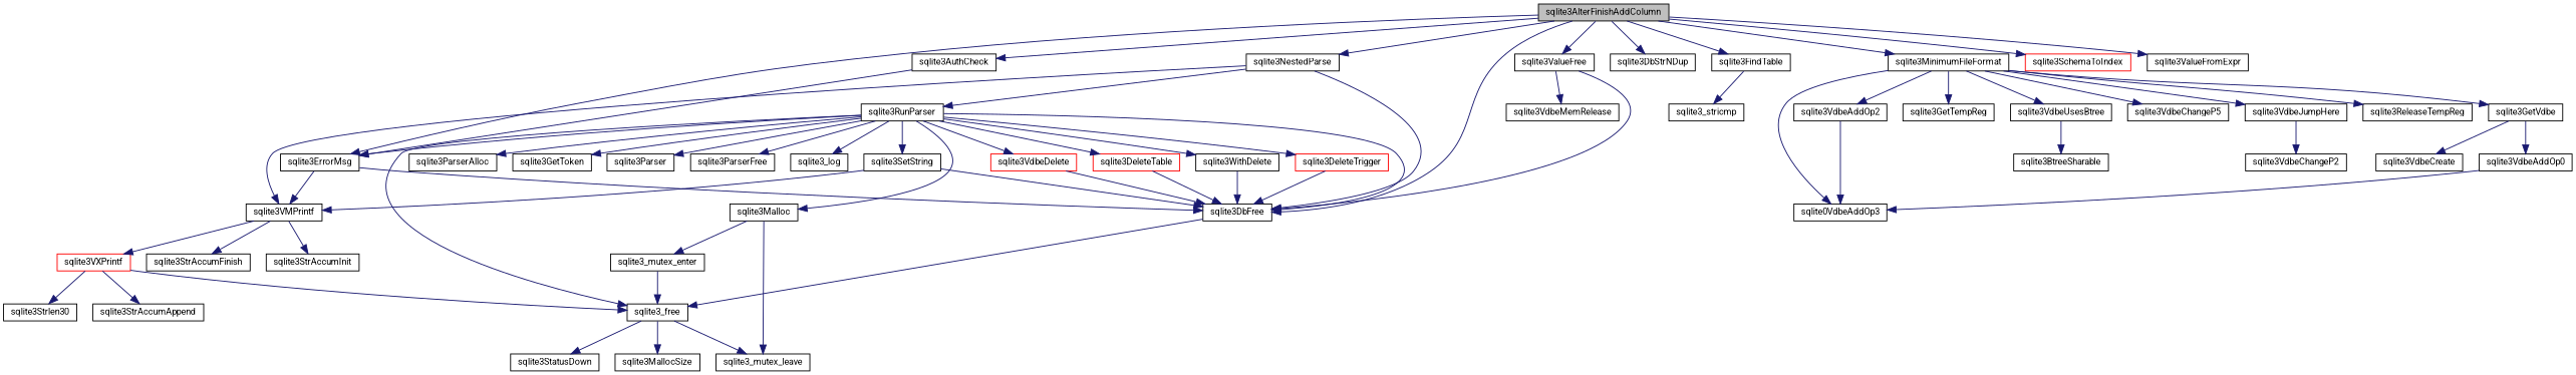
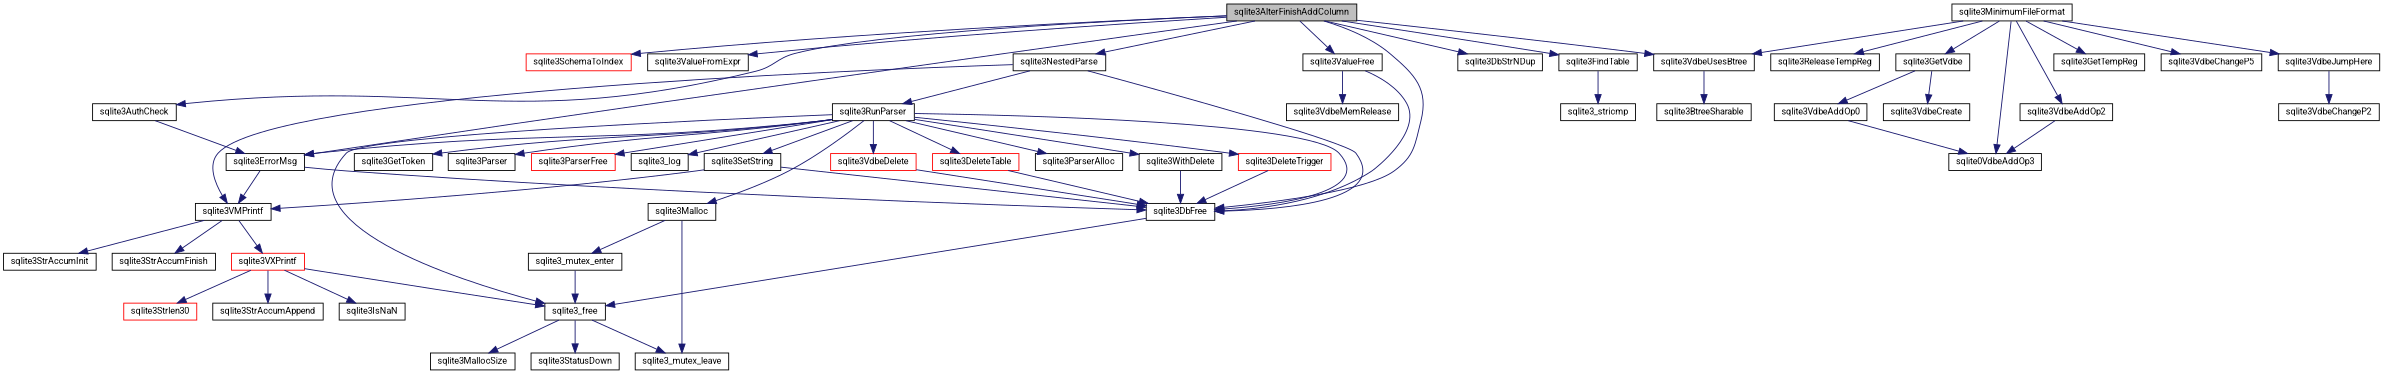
  digraph {
    fontname=Roboto
    rankdir=TB
    node [color=black fillcolor=white fontname=Roboto fontsize=10 shape=record style=filled]
    edge [color=midnightblue fontname=Roboto fontsize=10 labelfontname=Helvetica labelfontsize=10 style=solid]
    n1 [fillcolor=grey75 fontcolor=black height=0.2 label=sqlite3AlterFinishAddColumn width=0.4]
    n2 [height=0.2 label=sqlite3AuthCheck width=0.4]
    n3 [height=0.2 label=sqlite3ErrorMsg width=0.4]
    n4 [height=0.2 label=sqlite3DbFree width=0.4]
    n5 [height=0.2 label=sqlite3DbStrNDup width=0.4]
    n6 [height=0.2 label=sqlite3FindTable width=0.4]
    n7 [height=0.2 label=sqlite3MinimumFileFormat width=0.4]
    n8 [height=0.2 label=sqlite3NestedParse width=0.4]
    n9 [color=red height=0.2 label=sqlite3SchemaToIndex width=0.4]
    n10 [height=0.2 label=sqlite3ValueFree width=0.4]
    n11 [height=0.2 label=sqlite3ValueFromExpr width=0.4]
    n12 [height=0.2 label=sqlite3VMPrintf width=0.4]
    n13 [height=0.2 label=sqlite3_free width=0.4]
    n14 [height=0.2 label=sqlite3_stricmp width=0.4]
    n15 [height=0.2 label=sqlite3GetVdbe width=0.4]
    n16 [height=0.2 label=sqlite0VdbeAddOp3 width=0.4]
    n17 [height=0.2 label=sqlite3GetTempReg width=0.4]
    n18 [height=0.2 label=sqlite3VdbeUsesBtree width=0.4]
    n19 [height=0.2 label=sqlite3VdbeAddOp2 width=0.4]
    n20 [height=0.2 label=sqlite3VdbeChangeP5 width=0.4]
    n21 [height=0.2 label=sqlite3VdbeJumpHere width=0.4]
    n22 [height=0.2 label=sqlite3ReleaseTempReg width=0.4]
    n23 [height=0.2 label=sqlite3RunParser width=0.4]
    n24 [height=0.2 label=sqlite3VdbeMemRelease width=0.4]
    n25 [height=0.2 label=sqlite3StrAccumInit width=0.4]
    n26 [color=red height=0.2 label=sqlite3VXPrintf width=0.4]
    n27 [height=0.2 label=sqlite3StrAccumFinish width=0.4]
    n28 [height=0.2 label=sqlite3StrAccumAppend width=0.4]
-   n30 [height=0.2 label=sqlite3Strlen30 width=0.4]
+   n29 [height=0.2 label=sqlite3IsNaN width=0.4]
+   n30 [color=red height=0.2 label=sqlite3Strlen30 width=0.4]
    n31 [height=0.2 label=sqlite3_mutex_leave width=0.4]
    n32 [height=0.2 label=sqlite3MallocSize width=0.4]
    n33 [height=0.2 label=sqlite3StatusDown width=0.4]
    n34 [height=0.2 label=sqlite3_mutex_enter width=0.4]
    n35 [height=0.2 label=sqlite3VdbeCreate width=0.4]
    n36 [height=0.2 label=sqlite3VdbeAddOp0 width=0.4]
    n37 [height=0.2 label=sqlite3BtreeSharable width=0.4]
    n38 [height=0.2 label=sqlite3VdbeChangeP2 width=0.4]
    n39 [height=0.2 label=sqlite3ParserAlloc width=0.4]
    n40 [height=0.2 label=sqlite3Malloc width=0.4]
    n41 [height=0.2 label=sqlite3GetToken width=0.4]
    n42 [height=0.2 label=sqlite3Parser width=0.4]
-   n43 [height=0.2 label=sqlite3ParserFree width=0.4]
+   n43 [color=red height=0.2 label=sqlite3ParserFree width=0.4]
    n44 [height=0.2 label=sqlite3SetString width=0.4]
    n45 [height=0.2 label=sqlite3_log width=0.4]
    n46 [color=red height=0.2 label=sqlite3VdbeDelete width=0.4]
    n47 [color=red height=0.2 label=sqlite3DeleteTable width=0.4]
    n48 [height=0.2 label=sqlite3WithDelete width=0.4]
    n49 [color=red height=0.2 label=sqlite3DeleteTrigger width=0.4]
    n1 -> n2
    n1 -> n3
    n1 -> n4
    n1 -> n5
    n1 -> n6
-   n1 -> n7
+   n1 -> n18
    n1 -> n8
    n1 -> n9
    n1 -> n10
    n1 -> n11
    n2 -> n3
    n3 -> n4
    n3 -> n12
    n4 -> n13
    n6 -> n14
    n7 -> n15
    n7 -> n16
    n7 -> n17
    n7 -> n18
    n7 -> n19
    n7 -> n20
    n7 -> n21
    n7 -> n22
    n8 -> n4
    n8 -> n12
    n8 -> n23
    n10 -> n4
    n10 -> n24
    n12 -> n25
    n12 -> n26
    n12 -> n27
    n13 -> n31
    n13 -> n32
    n13 -> n33
    n15 -> n35
    n15 -> n36
    n18 -> n37
    n19 -> n16
    n21 -> n38
    n23 -> n3
    n23 -> n4
    n23 -> n13
    n23 -> n39
    n23 -> n40
    n23 -> n41
    n23 -> n42
    n23 -> n43
    n23 -> n44
    n23 -> n45
    n23 -> n46
    n23 -> n47
    n23 -> n48
    n23 -> n49
    n26 -> n13
    n26 -> n28
+   n26 -> n29
    n26 -> n30
    n34 -> n13
    n36 -> n16
    n40 -> n31
    n40 -> n34
    n44 -> n4
    n44 -> n12
    n46 -> n4
    n47 -> n4
    n48 -> n4
    n49 -> n4
  }
